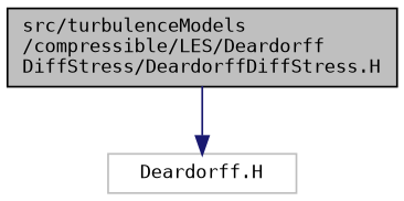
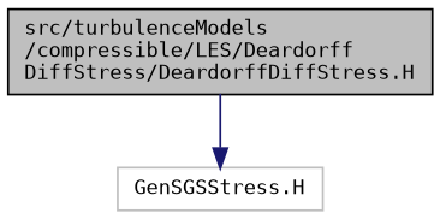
  digraph {
    fontname="DejaVu Sans Mono"
    node [fontname="DejaVu Sans Mono" fontsize=10 shape=record]
    n1 [color=black fillcolor=grey75 fontcolor=black height=0.2 label="src/turbulenceModels\l/compressible/LES/Deardorff\lDiffStress/DeardorffDiffStress.H" style=filled width=0.4]
-   n2 [color=grey75 height=0.2 label="Deardorff.H" width=0.4]
+   n2 [color=grey75 height=0.2 label="GenSGSStress.H" width=0.4]
    n1 -> n2 [color=midnightblue fontname="DejaVu Sans Mono" fontsize=10 labelfontname=FreeSans labelfontsize=10 style=solid]
  }
